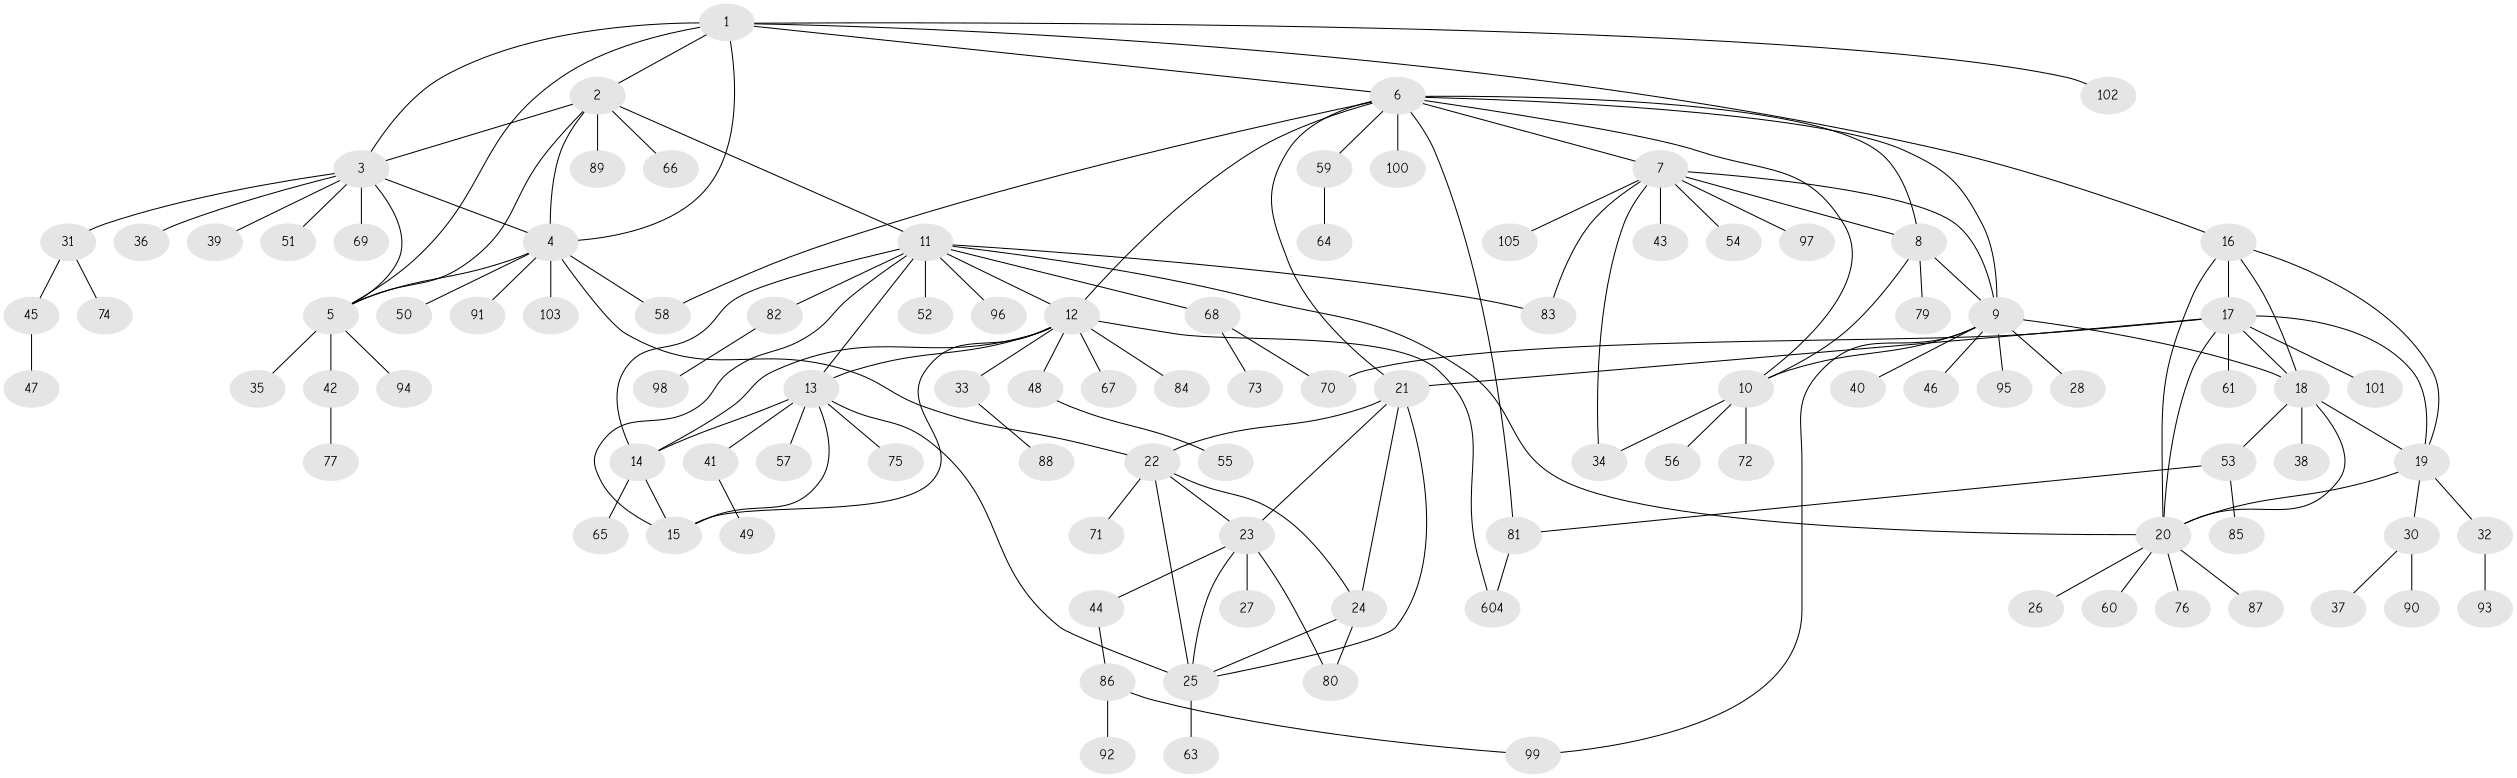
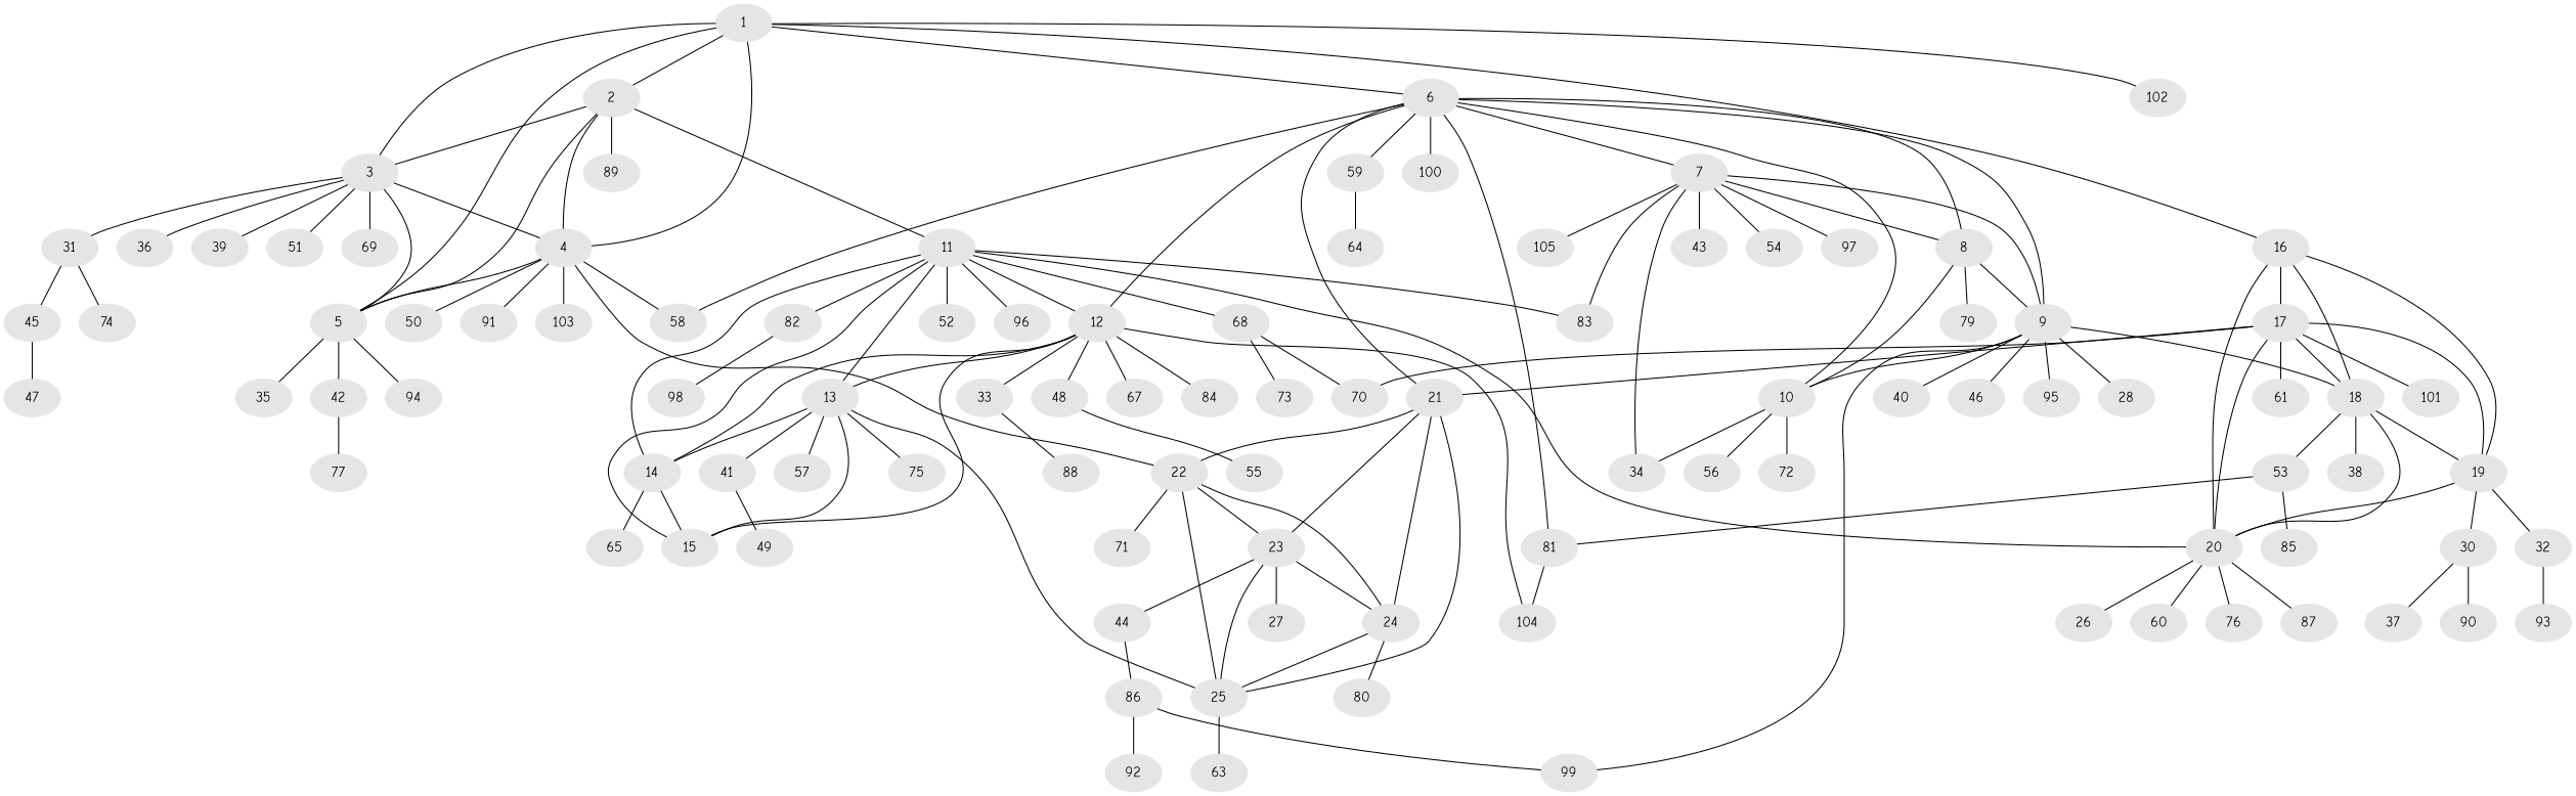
  graph {
    fontname="Comic Neue"
    node [color=gray90 fontname="Comic Neue" style=filled]
    edge [fontname="Comic Neue"]
    1
    2
    3
    4
    5
    6
    16
    102
    11
-   66
    89
    31
    36
    39
    51
    69
    22
    50
    58
    91
    103
    35
    42
    94
    7
    8
    9
    10
    12
    21
    59
    81
    100
    18
    20
    17
    19
    83
    13
    14
    15
    52
    68
    82
    96
    45
    74
    25
    23
    24
    71
    77
    43
    54
    97
    105
    34
    79
    28
    40
    46
    95
    99
    56
    72
    33
    48
    67
    84
-   104 [label=604]
+   104
    64
    38
    53
    41
    57
    75
    65
    26
    60
    76
    87
    70
    73
    98
    88
    55
    63
    49
    61
    101
    30
    32
    85
    37
    90
    93
    27
    44
    80
    86
    47
    92
    1 -- 2
    1 -- 3
    1 -- 4
    1 -- 5
    1 -- 6
    1 -- 16
    1 -- 102
    2 -- 3
    2 -- 4
    2 -- 5
    2 -- 11
-   2 -- 66
    2 -- 89
    3 -- 4
    3 -- 5
    3 -- 31
    3 -- 36
    3 -- 39
    3 -- 51
    3 -- 69
    4 -- 5
    4 -- 22
    4 -- 50
    4 -- 58
    4 -- 91
    4 -- 103
    5 -- 35
    5 -- 42
    5 -- 94
    6 -- 58
    6 -- 7
    6 -- 8
    6 -- 9
    6 -- 10
    6 -- 12
    6 -- 21
    6 -- 59
    6 -- 81
    6 -- 100
    16 -- 18
    16 -- 20
    16 -- 17
    16 -- 19
    11 -- 12
    11 -- 20
    11 -- 83
    11 -- 13
    11 -- 14
    11 -- 15
    11 -- 52
    11 -- 68
    11 -- 82
    11 -- 96
    31 -- 45
    31 -- 74
    22 -- 25
    22 -- 23
    22 -- 24
    22 -- 71
    42 -- 77
    7 -- 8
    7 -- 9
    7 -- 83
    7 -- 43
    7 -- 54
    7 -- 97
    7 -- 105
    7 -- 34
    8 -- 9
    8 -- 10
    8 -- 79
    9 -- 10
    9 -- 18
    9 -- 28
    9 -- 40
    9 -- 46
    9 -- 95
    9 -- 99
    10 -- 34
    10 -- 56
    10 -- 72
    12 -- 13
    12 -- 14
    12 -- 15
    12 -- 33
    12 -- 48
    12 -- 67
    12 -- 84
    12 -- 104
    21 -- 22
    21 -- 25
    21 -- 23
    21 -- 24
    59 -- 64
    81 -- 104
    18 -- 20
    18 -- 19
    18 -- 38
    18 -- 53
    20 -- 26
    20 -- 60
    20 -- 76
    20 -- 87
    17 -- 21
    17 -- 18
    17 -- 20
    17 -- 19
    17 -- 70
    17 -- 61
    17 -- 101
    19 -- 20
    19 -- 30
    19 -- 32
    13 -- 14
    13 -- 15
    13 -- 25
    13 -- 41
    13 -- 57
    13 -- 75
    14 -- 15
    14 -- 65
    68 -- 70
    68 -- 73
    82 -- 98
    45 -- 47
    25 -- 63
    23 -- 25
-   23 -- 80
+   23 -- 24
    23 -- 27
    23 -- 44
    24 -- 25
    24 -- 80
    33 -- 88
    48 -- 55
    53 -- 81
    53 -- 85
    41 -- 49
    30 -- 37
    30 -- 90
    32 -- 93
    44 -- 86
    86 -- 99
    86 -- 92
  }
